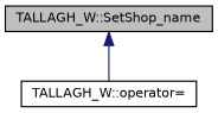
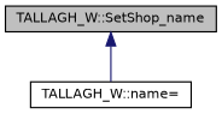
  digraph {
    rankdir=TB
    node [color=black fontname=Helvetica fontsize=10 shape=record style=filled]
    n1 [fillcolor=grey75 fontcolor=black height=0.2 label="TALLAGH_W::SetShop_name" width=0.4]
-   n2 [fillcolor=white height=0.2 label="TALLAGH_W::operator=" width=0.4]
+   n2 [fillcolor=white height=0.2 label="TALLAGH_W::name=" width=0.4]
    n1 -> n2 [color=midnightblue dir=back fontname=Helvetica fontsize=10 labelfontname=Helvetica labelfontsize=10 style=solid]
  }
